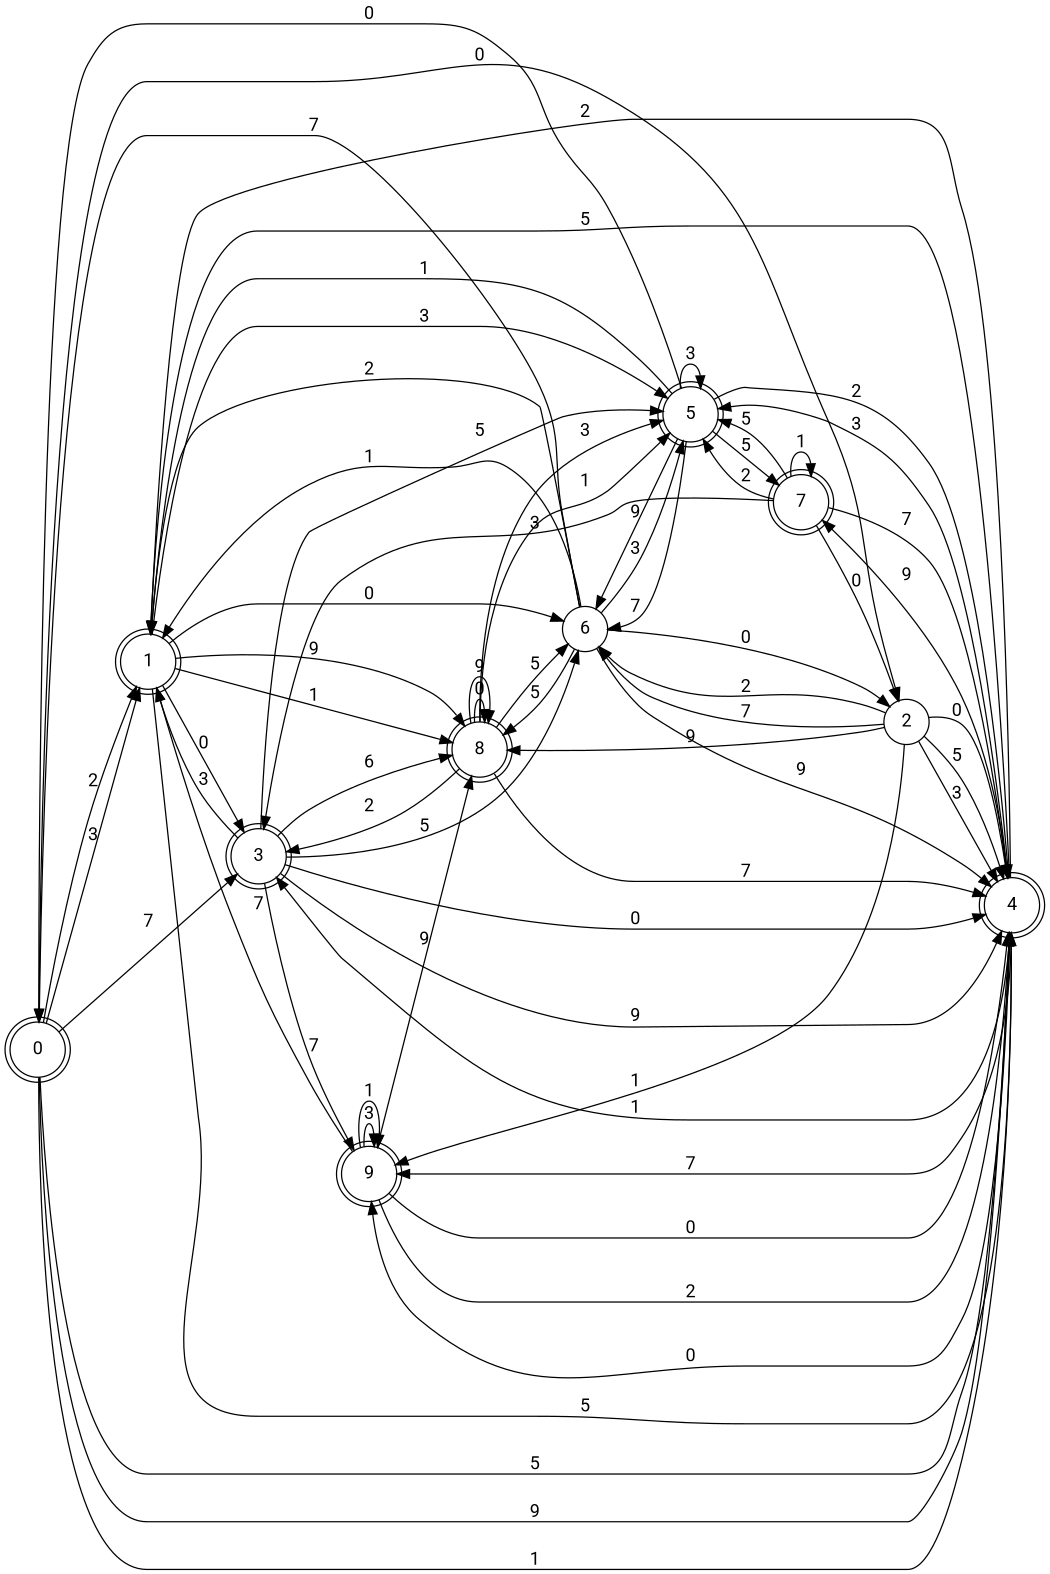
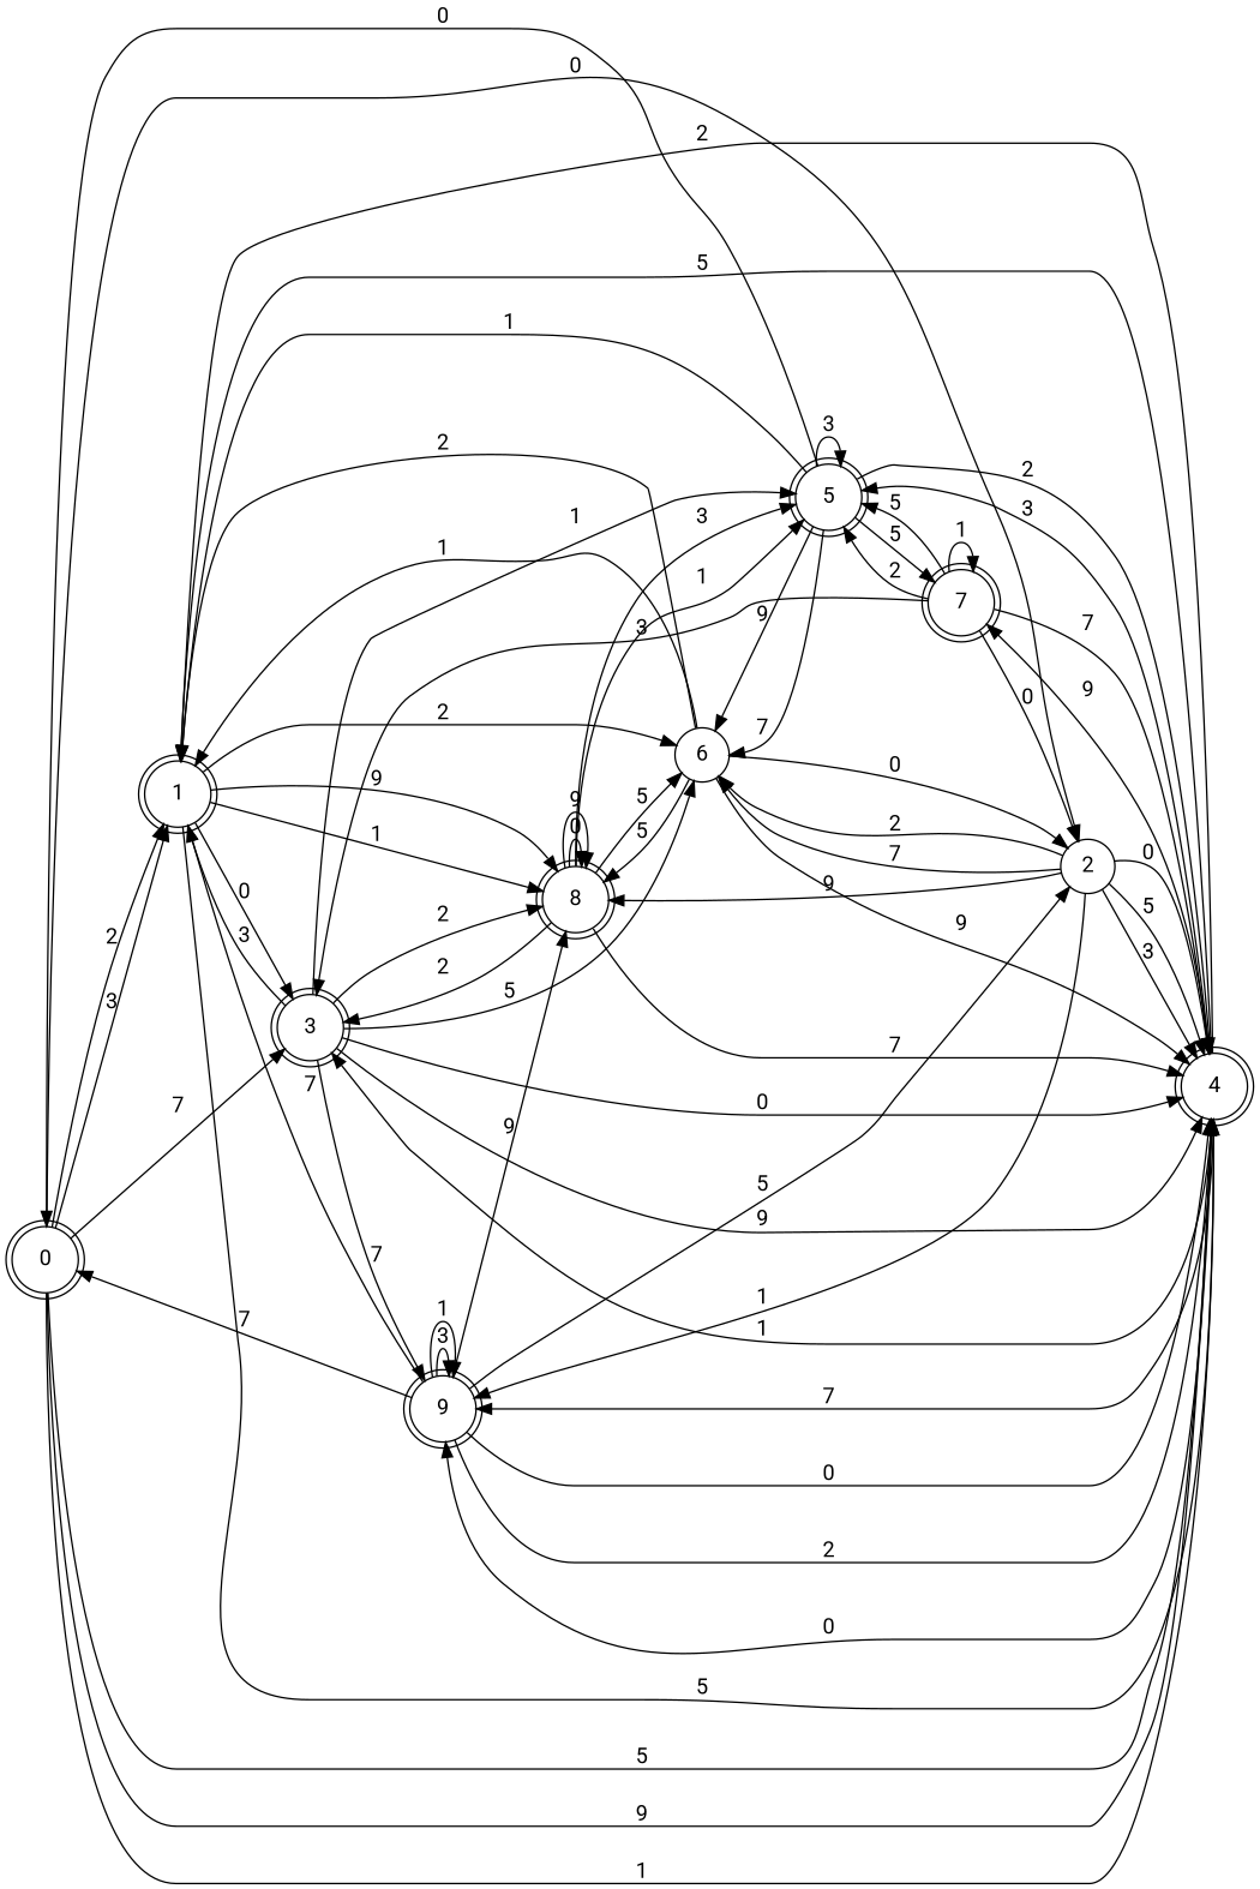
  digraph {
    fontname=Roboto
    rankdir=LR
    node [fontname=Roboto shape=doublecircle]
    edge [fontname=Roboto]
    n1 [label=0]
    n2 [label=1]
    n3 [label=2 shape=circle]
    n4 [label=3]
    n5 [label=4]
    n6 [label=5]
    n7 [label=6 shape=circle]
    n8 [label=8]
    n9 [label=9]
    n10 [label=7]
    n1 -> n2 [label=3]
    n1 -> n2 [label=2]
    n1 -> n3 [label=0]
    n1 -> n4 [label=7]
    n1 -> n5 [label=5]
    n1 -> n5 [label=9]
    n1 -> n5 [label=1]
    n2 -> n4 [label=0]
    n2 -> n5 [label=5]
-   n2 -> n6 [label=3]
-   n2 -> n7 [label=0]
+   n2 -> n7 [label=2]
    n2 -> n8 [label=9]
    n2 -> n8 [label=1]
    n3 -> n5 [label=3]
    n3 -> n5 [label=0]
    n3 -> n5 [label=5]
    n3 -> n7 [label=2]
    n3 -> n7 [label=7]
    n3 -> n8 [label=9]
    n3 -> n9 [label=1]
    n4 -> n2 [label=3]
    n4 -> n5 [label=0]
    n4 -> n5 [label=9]
-   n4 -> n6 [label=5]
+   n4 -> n6 [label=1]
    n4 -> n7 [label=5]
-   n4 -> n8 [label=6]
+   n4 -> n8 [label=2]
    n4 -> n9 [label=7]
    n5 -> n2 [label=2]
    n5 -> n2 [label=5]
    n5 -> n4 [label=1]
    n5 -> n6 [label=3]
    n5 -> n9 [label=0]
    n5 -> n9 [label=7]
    n5 -> n10 [label=9]
    n6 -> n1 [label=0]
    n6 -> n2 [label=1]
    n6 -> n5 [label=2]
    n6 -> n6 [label=3]
    n6 -> n7 [label=7]
    n6 -> n7 [label=9]
    n6 -> n10 [label=5]
-   n7 -> n1 [label=7]
+   n9 -> n1 [label=7]
    n7 -> n2 [label=2]
    n7 -> n2 [label=1]
    n7 -> n3 [label=0]
    n7 -> n5 [label=9]
-   n7 -> n6 [label=3]
    n7 -> n8 [label=5]
    n8 -> n4 [label=2]
    n8 -> n5 [label=7]
    n8 -> n6 [label=3]
    n8 -> n6 [label=1]
    n8 -> n7 [label=5]
    n8 -> n8 [label=0]
    n8 -> n8 [label=9]
    n9 -> n2 [label=7]
+   n9 -> n3 [label=5]
    n9 -> n5 [label=0]
    n9 -> n5 [label=2]
    n9 -> n8 [label=9]
    n9 -> n9 [label=3]
    n9 -> n9 [label=1]
    n10 -> n3 [label=0]
    n10 -> n4 [label=3]
    n10 -> n5 [label=7]
    n10 -> n6 [label=2]
    n10 -> n6 [label=5]
    n10 -> n10 [label=1]
  }
